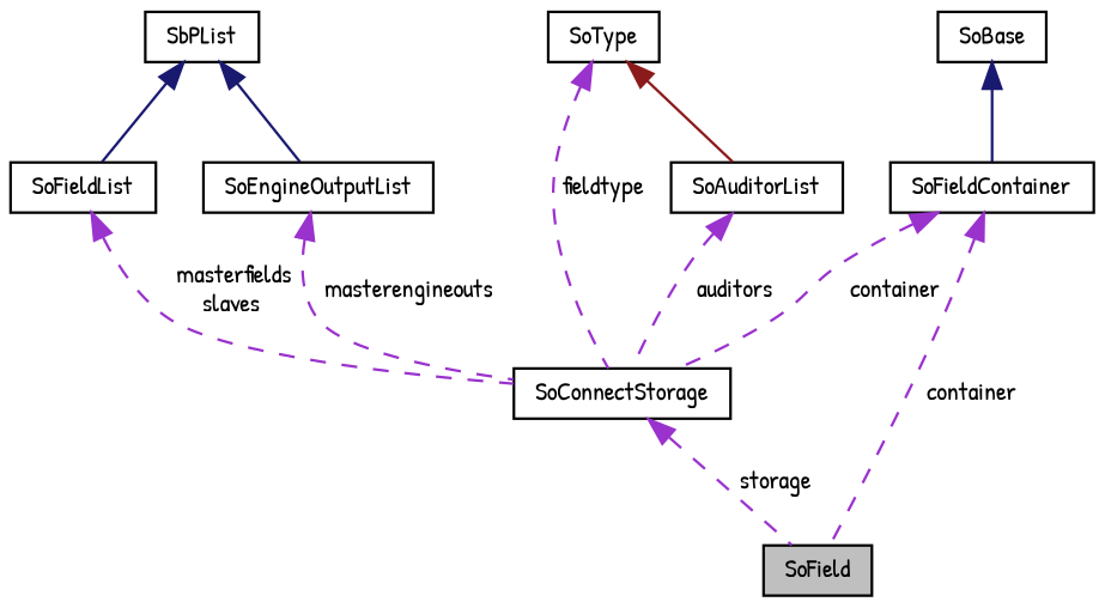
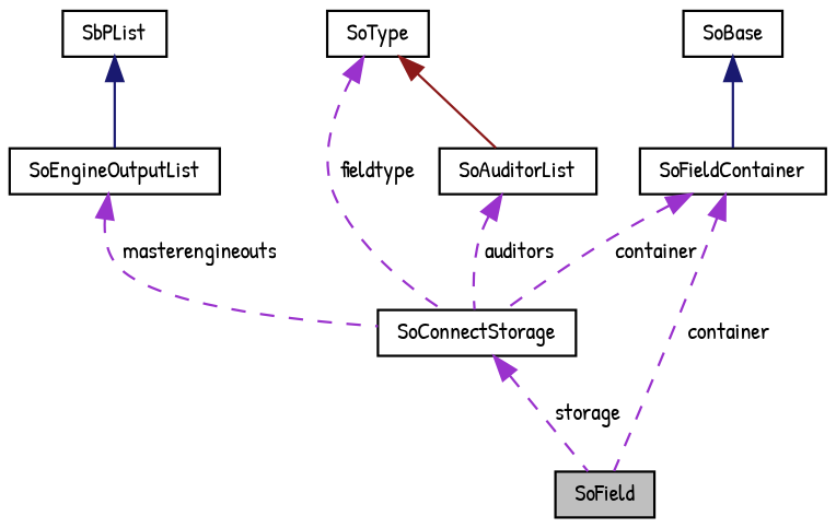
  digraph {
    fontname="Patrick Hand"
    node [color=black fillcolor=white fontname="Patrick Hand" fontsize=10 shape=record style=filled]
    edge [color=darkorchid3 dir=back fontname="Patrick Hand" fontsize=10 labelfontname=Helvetica labelfontsize=10 style=dashed]
    n1 [fillcolor=grey75 fontcolor=black height=0.2 label=SoField width=0.4]
    n2 [height=0.2 label=SoFieldContainer width=0.4]
    n3 [height=0.2 label=SoConnectStorage width=0.4]
    n4 [height=0.2 label=SoBase width=0.4]
-   n5 [height=0.2 label=SoFieldList width=0.4]
    n6 [height=0.2 label=SbPList width=0.4]
    n7 [height=0.2 label=SoEngineOutputList width=0.4]
    n8 [height=0.2 label=SoAuditorList width=0.4]
    n9 [height=0.2 label=SoType width=0.4]
    n2 -> n1 [label=" container"]
    n2 -> n3 [label=" container"]
    n3 -> n1 [label=" storage"]
    n4 -> n2 [color=midnightblue style=solid]
-   n5 -> n3 [label=" masterfields\nslaves"]
-   n6 -> n5 [color=midnightblue style=solid]
    n6 -> n7 [color=midnightblue style=solid]
    n7 -> n3 [label=" masterengineouts"]
    n8 -> n3 [label=" auditors"]
    n9 -> n3 [label=" fieldtype"]
    n9 -> n8 [color=firebrick4 style=solid]
  }
